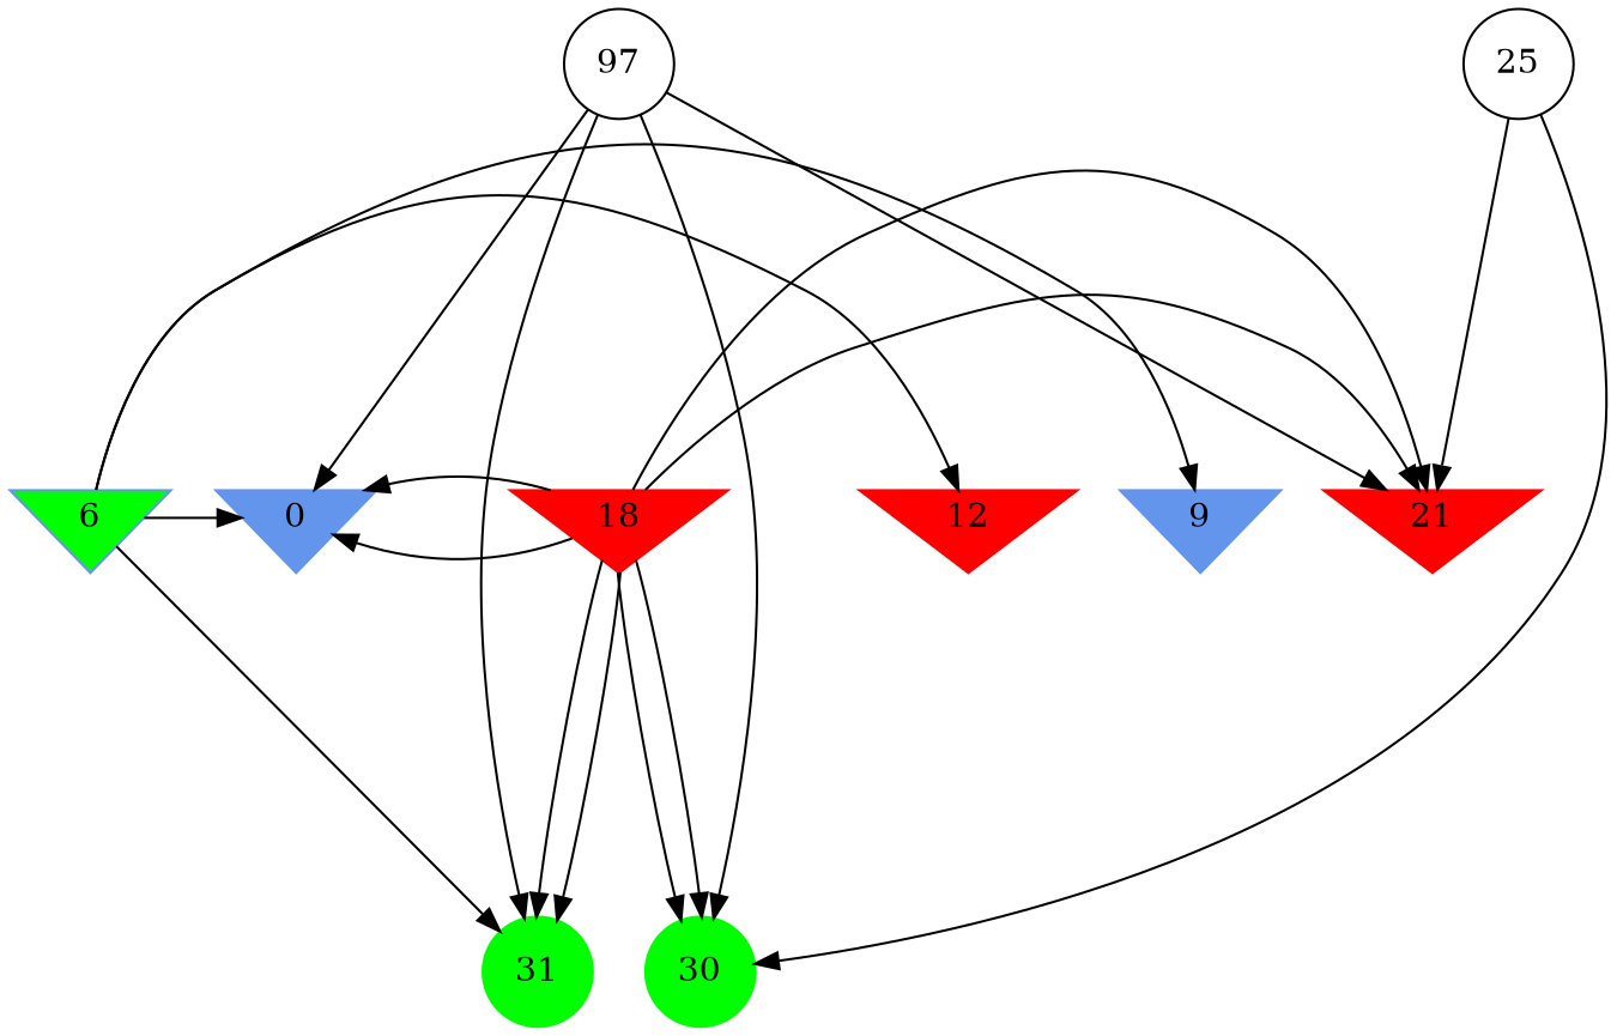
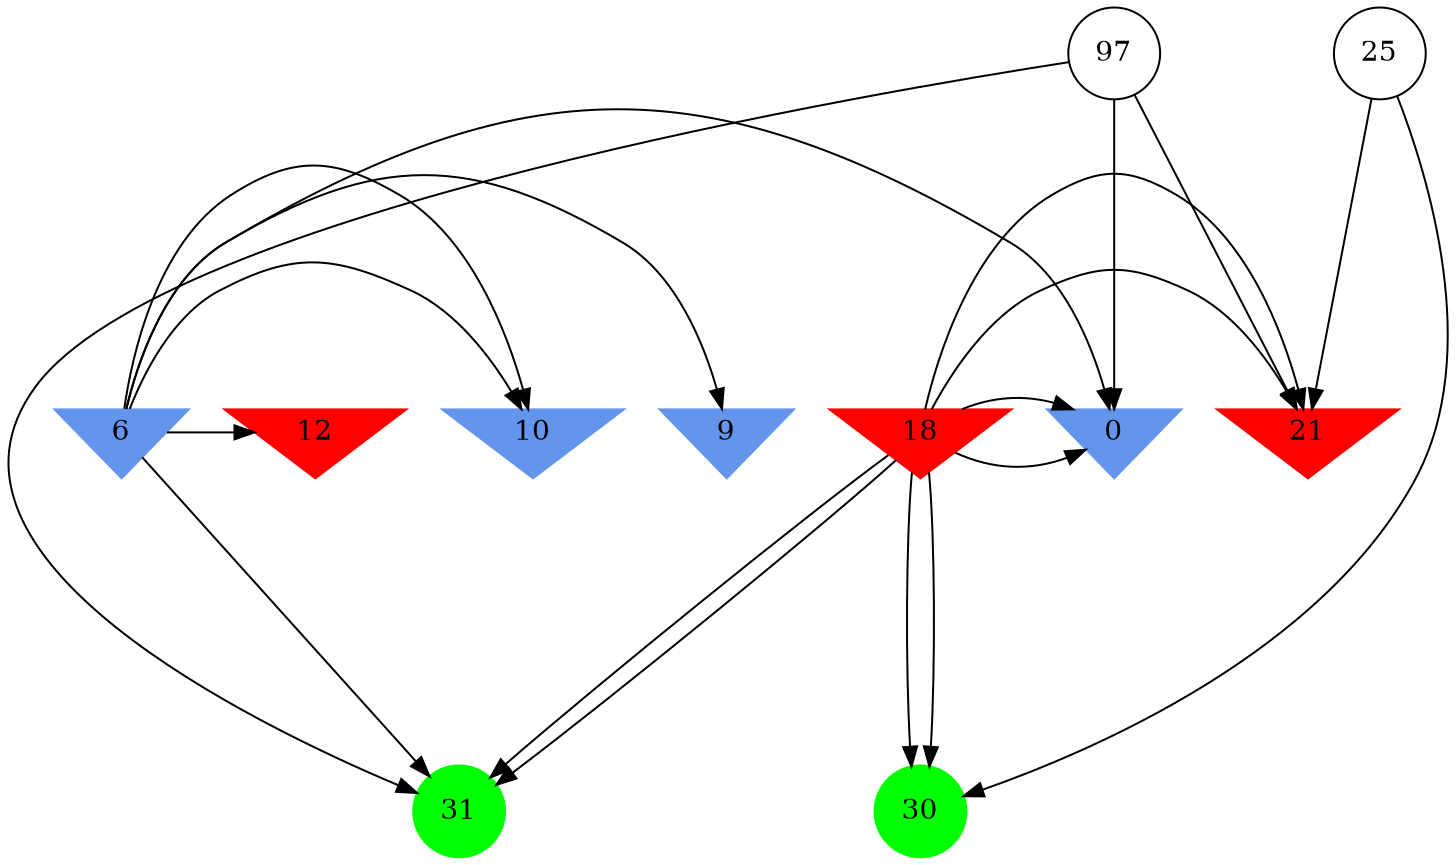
  digraph {
    ranksep=2.0
    node [color=cornflowerblue shape=invtriangle style=filled]
    0
-   6 [fillcolor=green]
+   6
    9
+   10
    12 [color=red]
    18 [color=red]
    21 [color=red]
    25 [color=black shape=circle style=""]
    n9 [color=black label=97 shape=circle style=""]
    30 [color=green shape=circle]
    31 [color=green shape=circle]
    subgraph sub_1 {
      rank=same
      0
      6
      9
+     10
      12
      18
      21
    }
    subgraph sub_2 {
      rank=same
      25
      n9
    }
    subgraph sub_3 {
      rank=same
      30
      31
    }
    6 -> 0
    6 -> 9
+   6 -> 10
+   6 -> 10
    6 -> 12
    6 -> 31
    18 -> 0
    18 -> 0
    18 -> 21
    18 -> 21
    18 -> 30
    18 -> 30
    18 -> 31
    18 -> 31
    25 -> 21
    25 -> 30
    n9 -> 0
    n9 -> 21
-   n9 -> 30
    n9 -> 31
  }
